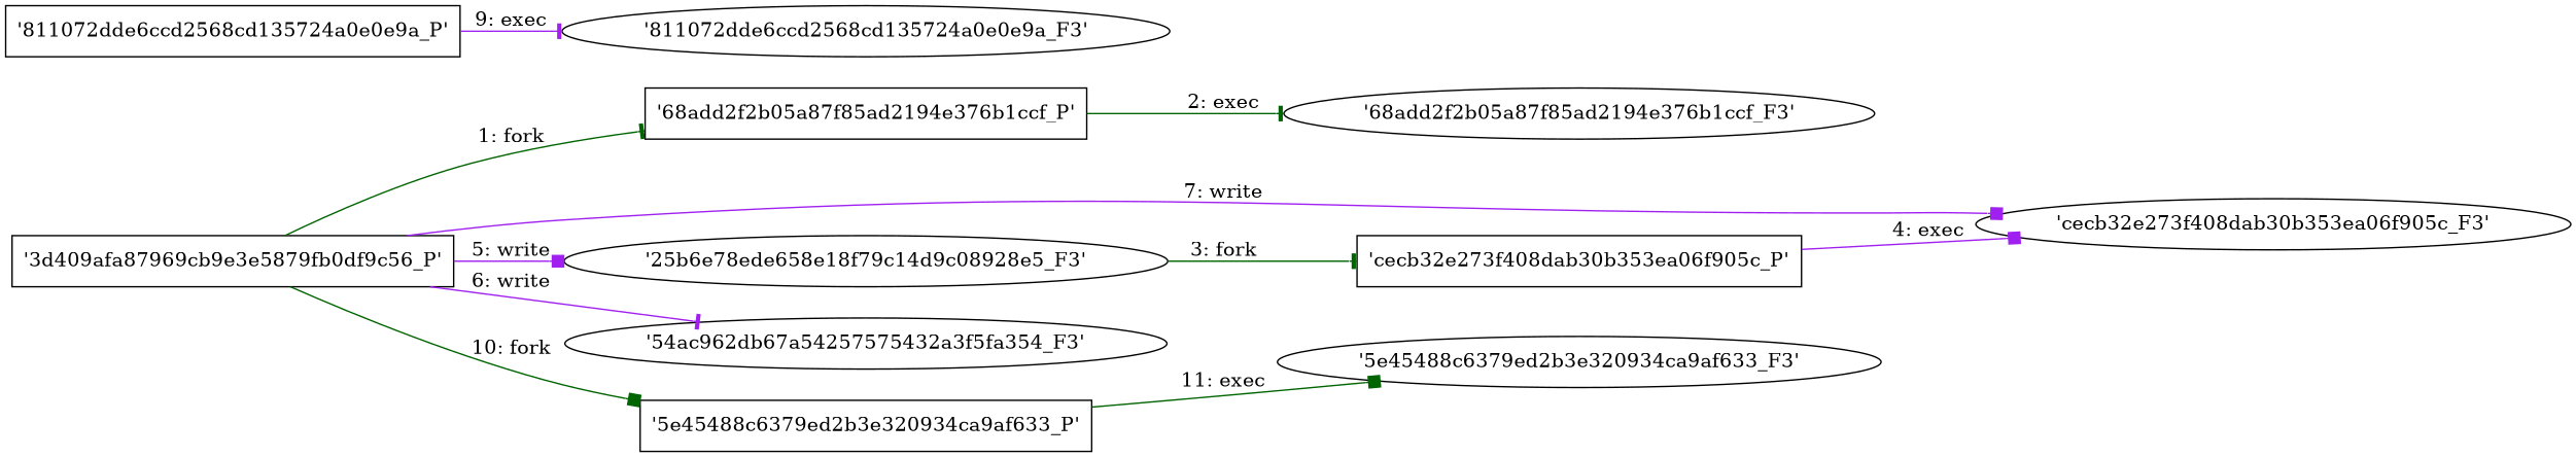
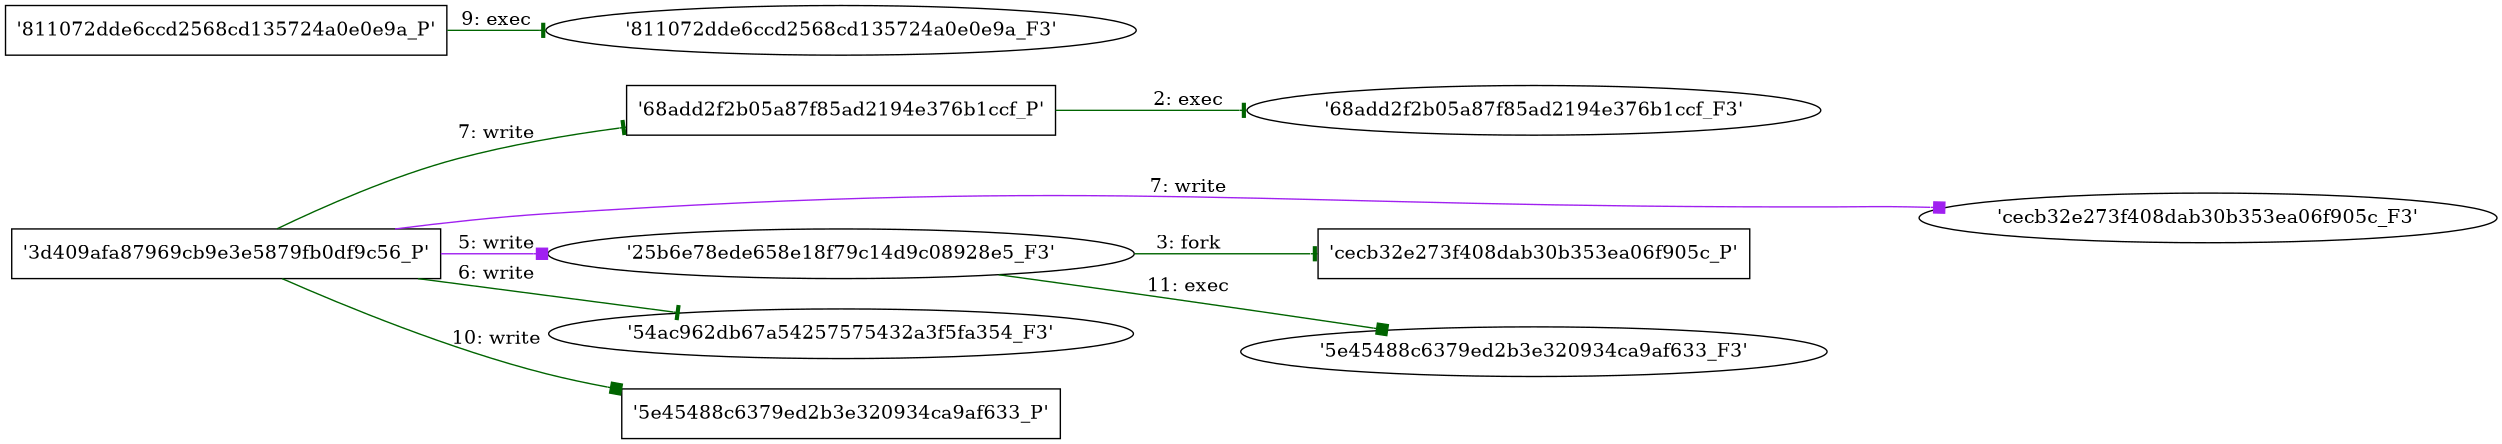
  digraph {
    engine=neato
    fixedsize=false
    fontsize=10
    nodesep=0.3
    rankdir=LR
    ranksep=0
    splines=true
    node [node_type=Process shape=ellipse]
    edge [arrowhead=tee color=darkgreen]
    "'3d409afa87969cb9e3e5879fb0df9c56_P'" [shape=box]
    "'68add2f2b05a87f85ad2194e376b1ccf_P'" [shape=box]
    "'cecb32e273f408dab30b353ea06f905c_F3'" [node_type=file]
    "'25b6e78ede658e18f79c14d9c08928e5_F3'" [node_type=file]
    "'54ac962db67a54257575432a3f5fa354_F3'" [node_type=file]
    "'5e45488c6379ed2b3e320934ca9af633_P'" [shape=box]
    "'68add2f2b05a87f85ad2194e376b1ccf_F3'" [node_type=File]
    "'cecb32e273f408dab30b353ea06f905c_P'" [shape=box]
    "'811072dde6ccd2568cd135724a0e0e9a_P'" [shape=box]
    "'811072dde6ccd2568cd135724a0e0e9a_F3'" [node_type=File]
    "'5e45488c6379ed2b3e320934ca9af633_F3'" [node_type=File]
-   "'3d409afa87969cb9e3e5879fb0df9c56_P'" -> "'68add2f2b05a87f85ad2194e376b1ccf_P'" [label="1: fork"]
+   "'3d409afa87969cb9e3e5879fb0df9c56_P'" -> "'68add2f2b05a87f85ad2194e376b1ccf_P'" [label="7: write"]
    "'3d409afa87969cb9e3e5879fb0df9c56_P'" -> "'cecb32e273f408dab30b353ea06f905c_F3'" [arrowhead=box color=purple label="7: write"]
    "'3d409afa87969cb9e3e5879fb0df9c56_P'" -> "'25b6e78ede658e18f79c14d9c08928e5_F3'" [arrowhead=box color=purple label="5: write"]
-   "'3d409afa87969cb9e3e5879fb0df9c56_P'" -> "'54ac962db67a54257575432a3f5fa354_F3'" [color=purple label="6: write"]
-   "'3d409afa87969cb9e3e5879fb0df9c56_P'" -> "'5e45488c6379ed2b3e320934ca9af633_P'" [arrowhead=box label="10: fork"]
+   "'3d409afa87969cb9e3e5879fb0df9c56_P'" -> "'54ac962db67a54257575432a3f5fa354_F3'" [label="6: write"]
+   "'3d409afa87969cb9e3e5879fb0df9c56_P'" -> "'5e45488c6379ed2b3e320934ca9af633_P'" [arrowhead=box label="10: write"]
    "'68add2f2b05a87f85ad2194e376b1ccf_P'" -> "'68add2f2b05a87f85ad2194e376b1ccf_F3'" [label="2: exec"]
    "'25b6e78ede658e18f79c14d9c08928e5_F3'" -> "'cecb32e273f408dab30b353ea06f905c_P'" [label="3: fork"]
-   "'5e45488c6379ed2b3e320934ca9af633_P'" -> "'5e45488c6379ed2b3e320934ca9af633_F3'" [arrowhead=box label="11: exec"]
-   "'cecb32e273f408dab30b353ea06f905c_P'" -> "'cecb32e273f408dab30b353ea06f905c_F3'" [arrowhead=box color=purple label="4: exec"]
-   "'811072dde6ccd2568cd135724a0e0e9a_P'" -> "'811072dde6ccd2568cd135724a0e0e9a_F3'" [color=purple label="9: exec"]
+   "'25b6e78ede658e18f79c14d9c08928e5_F3'" -> "'5e45488c6379ed2b3e320934ca9af633_F3'" [arrowhead=box label="11: exec"]
+   "'811072dde6ccd2568cd135724a0e0e9a_P'" -> "'811072dde6ccd2568cd135724a0e0e9a_F3'" [label="9: exec"]
  }
